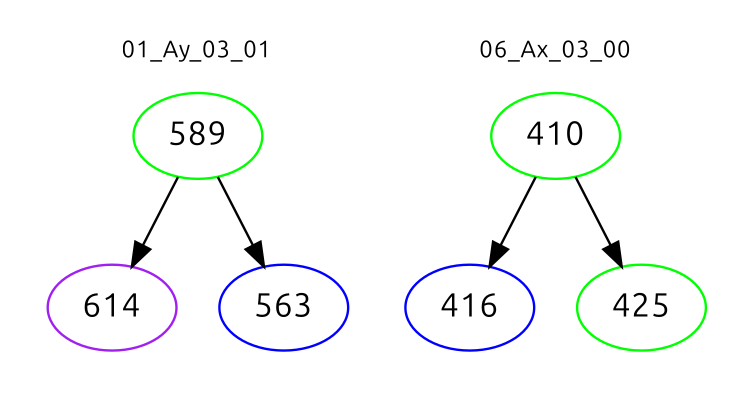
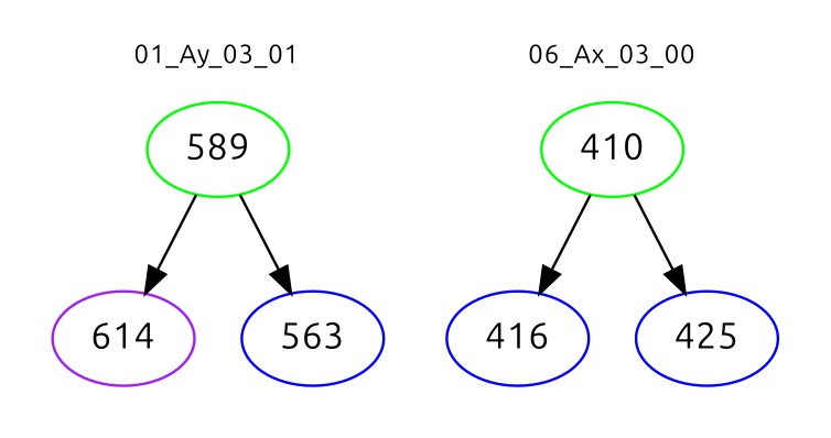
  digraph {
    fontname=Ubuntu
    node [color=blue fontname=Ubuntu]
    edge [color=black fontname=Ubuntu]
    n1 [color=green label=589]
    n2 [color=purple label=614]
    n3 [label=563]
    n4 [color=green label=410]
    n5 [label=416]
-   n6 [color=green label=425]
+   n6 [label=425]
    subgraph cluster_1 {
      color=white
      fontsize=10
      label="01_Ay_03_01"
      n1
      n2
      n3
    }
    subgraph cluster_2 {
      color=white
      fontsize=10
      label="06_Ax_03_00"
      n4
      n5
      n6
    }
    n1 -> n2
    n1 -> n3
    n4 -> n5
    n4 -> n6
  }
